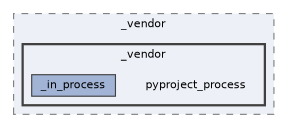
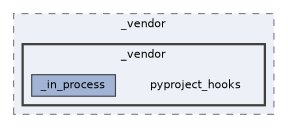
  digraph {
    compound=true
    node [fontname=Helvetica fontsize=10]
-   n1 [height=0.2 label=pyproject_process shape=plaintext width=0.4]
+   n1 [height=0.2 label=pyproject_hooks shape=plaintext width=0.4]
    n2 [color=grey25 fillcolor="#a2b4d6" height=0.2 label=_in_process shape=box style=filled width=0.4]
    subgraph cluster_1 {
      bgcolor="#edf0f7"
      fontname=Helvetica
      fontsize=10
      label=_vendor
      pencolor=grey50
      style="filled,dashed"
      subgraph cluster_2 {
        bgcolor="#edf0f7"
        fontname=Helvetica
        fontsize=10
        pencolor=grey25
        style="filled,bold"
        n1
        n2
      }
    }
  }
